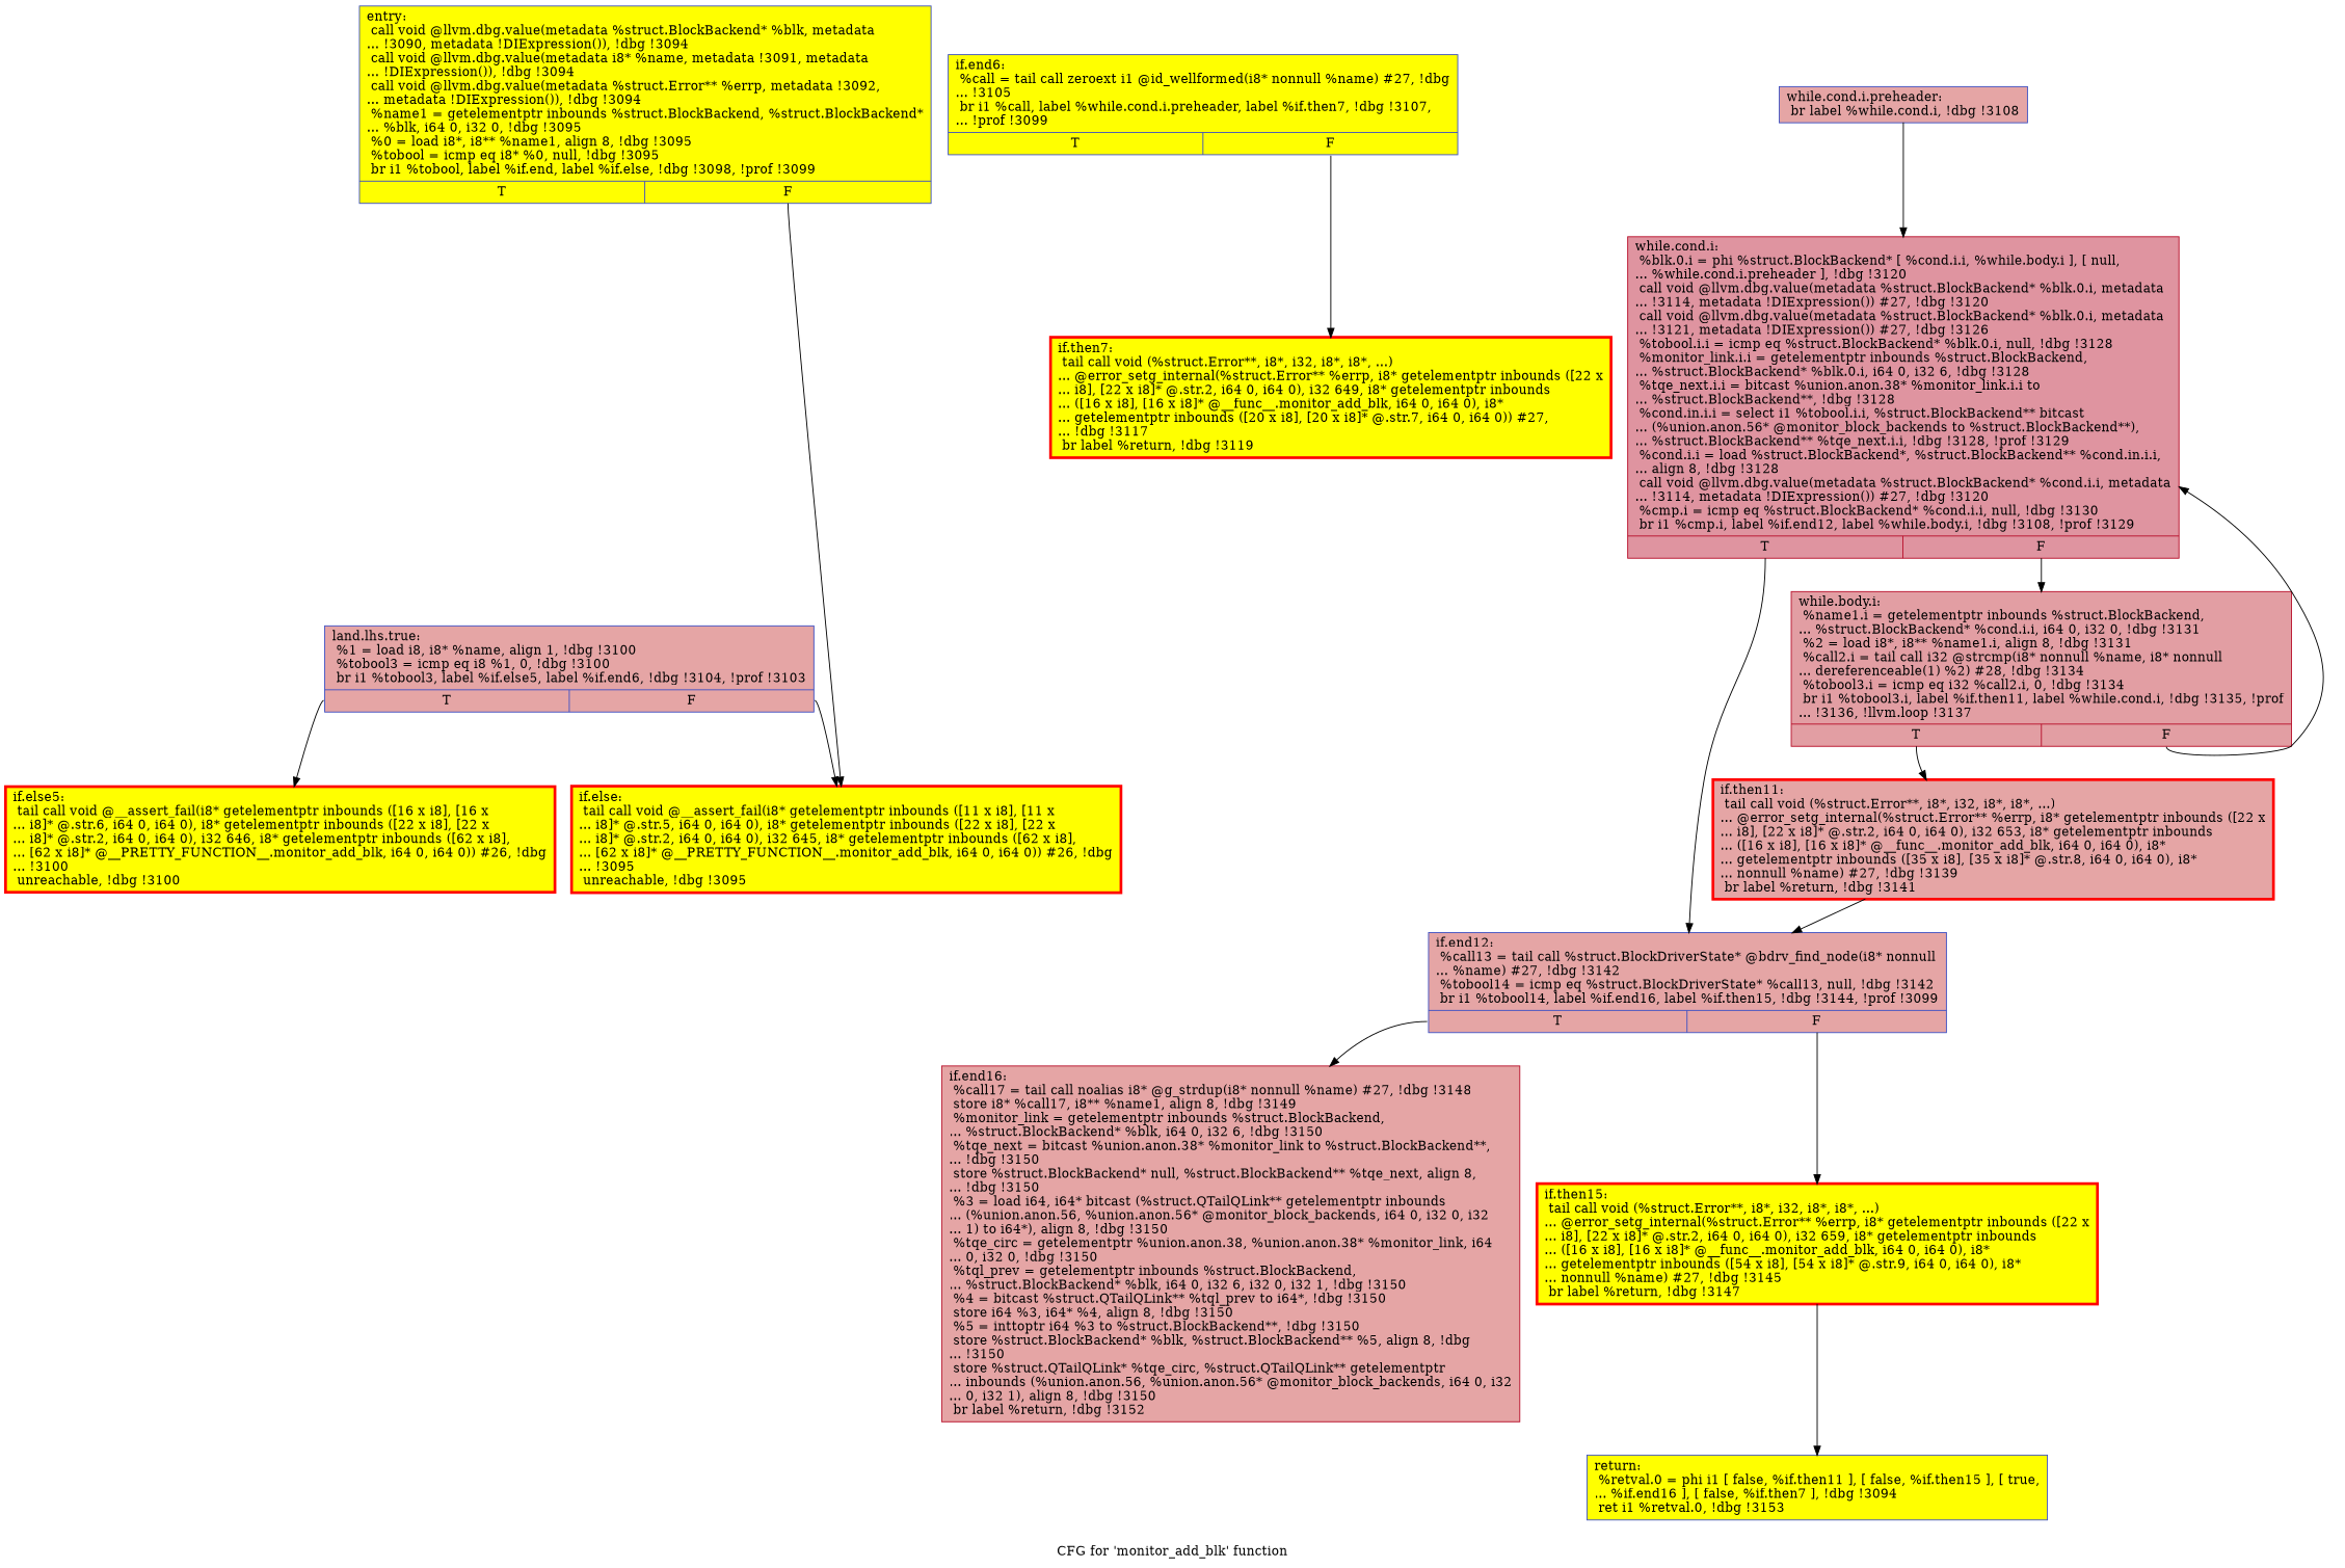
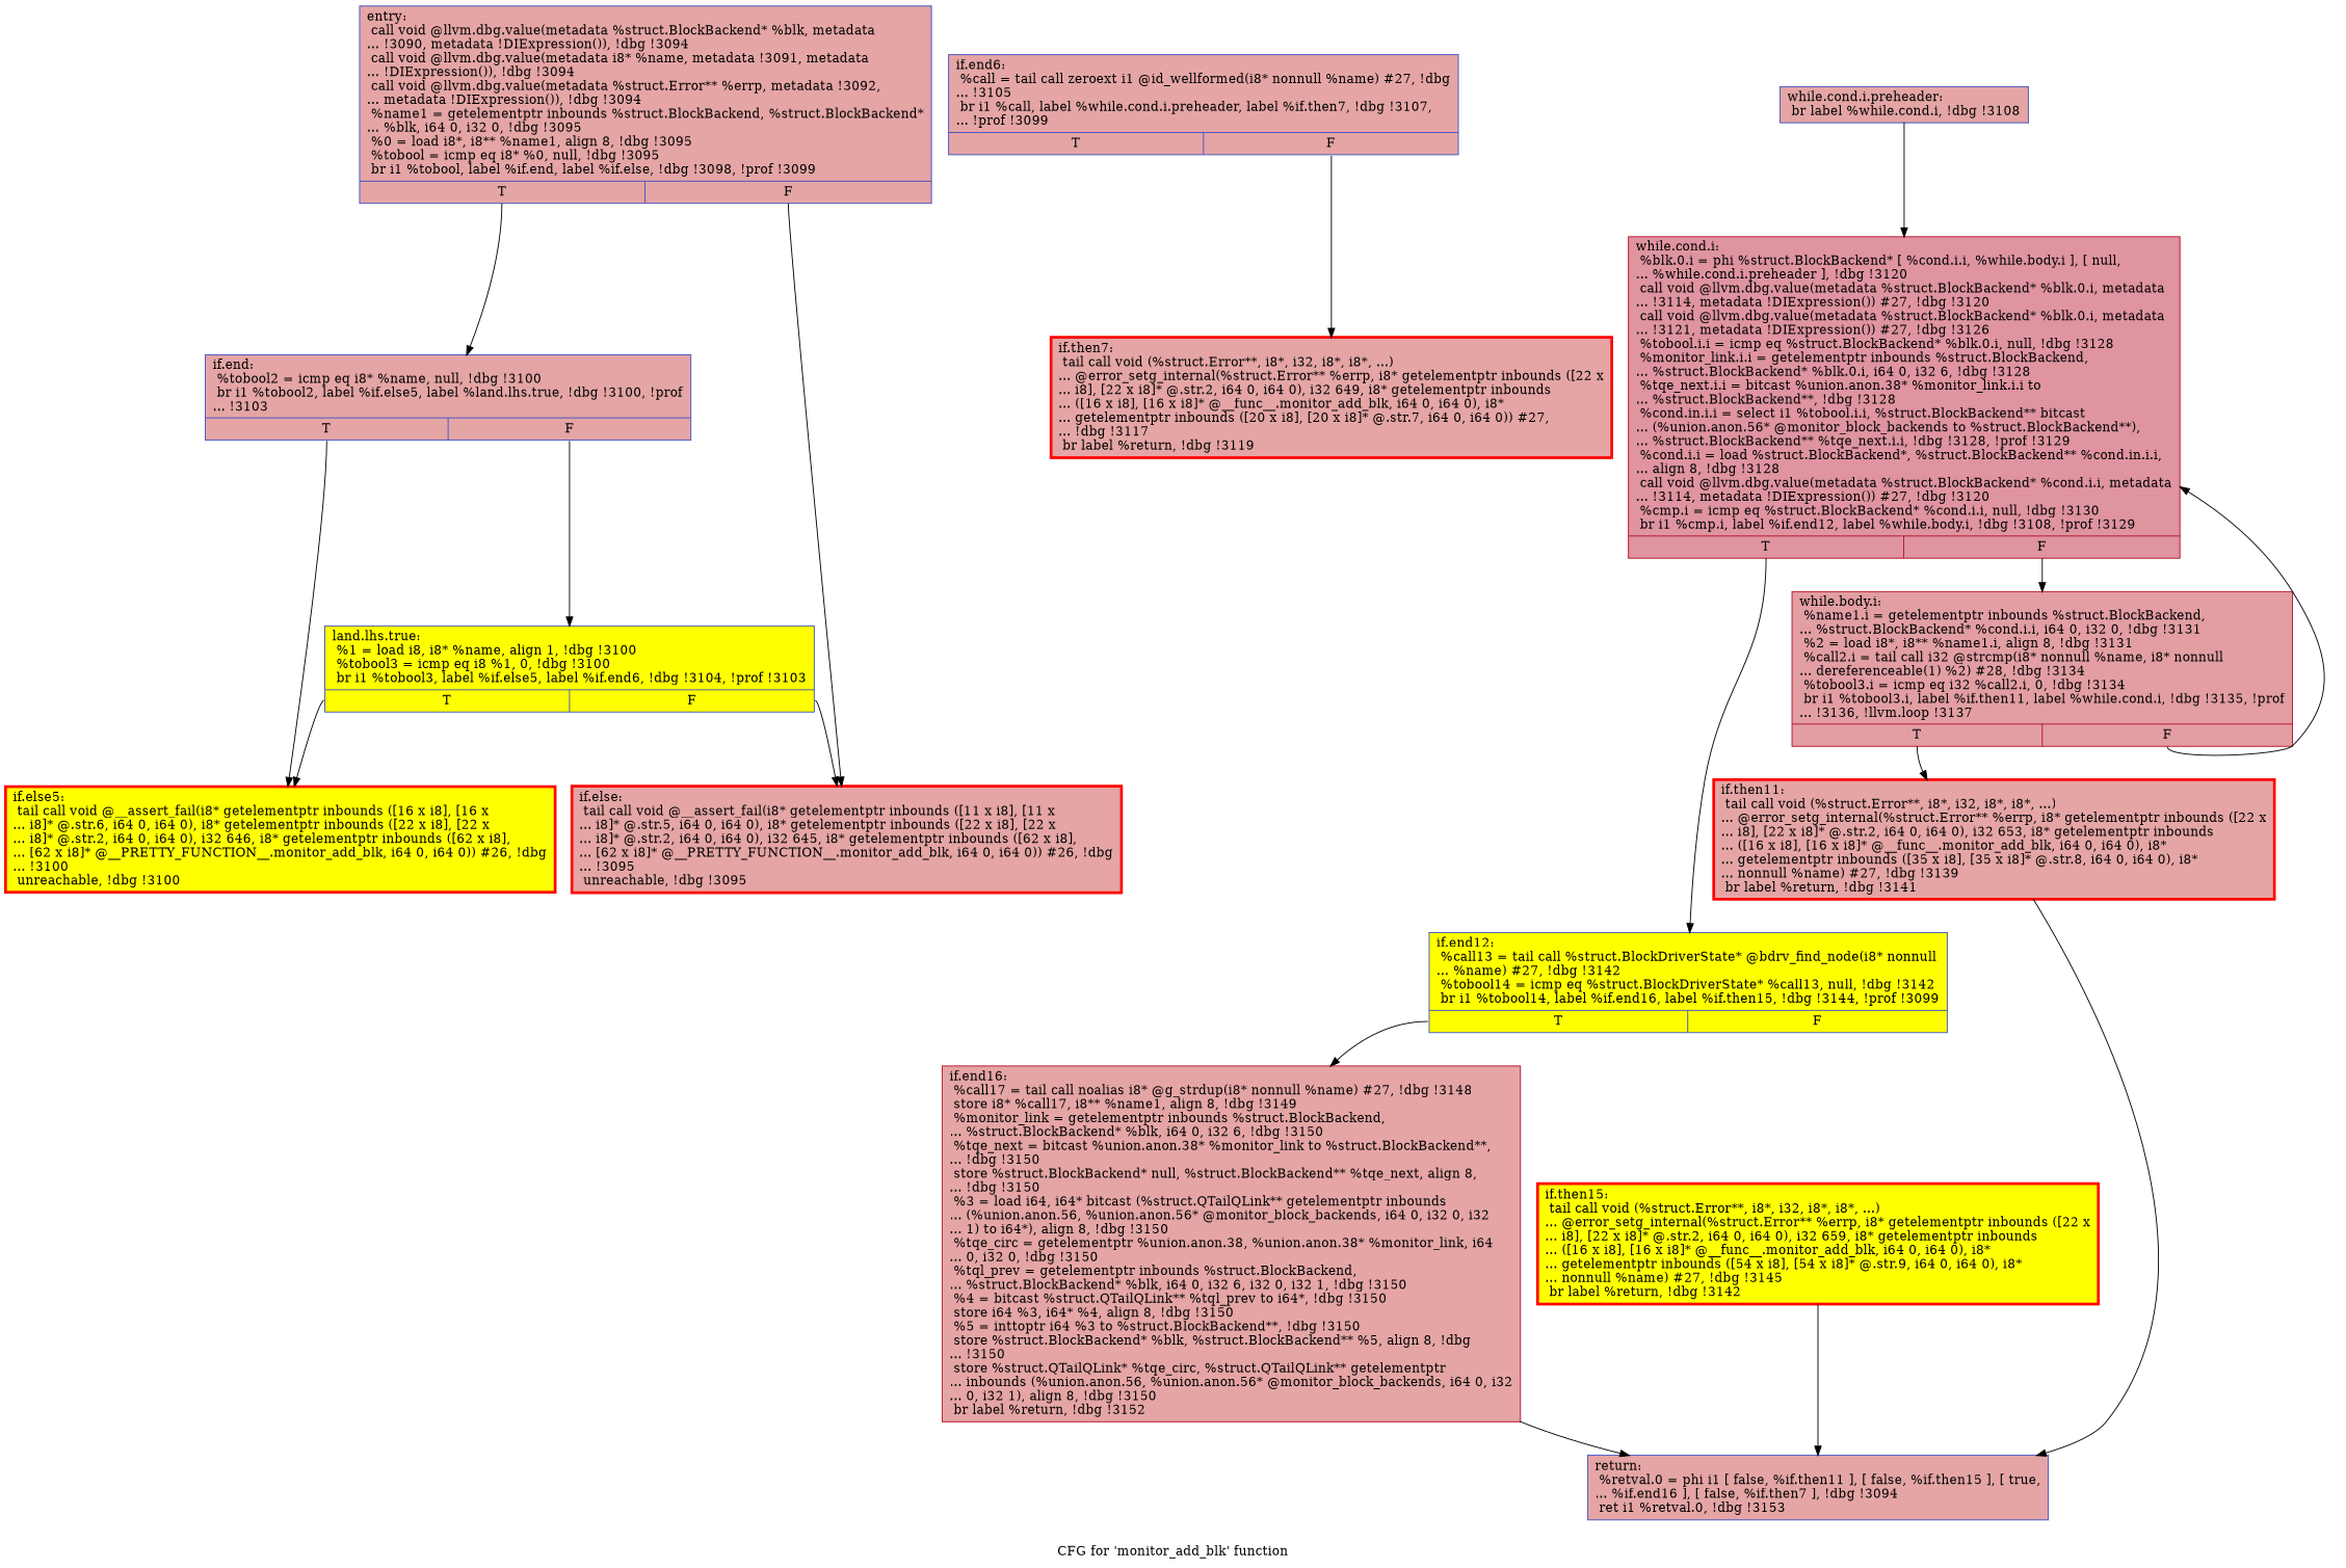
  digraph {
    label="CFG for 'monitor_add_blk' function"
    node [color="#3d50c3ff" fillcolor="#c5333470" shape=record style=filled]
    edge [tailport=s0]
-   n1 [fillcolor=yellow label="{entry:\l  call void @llvm.dbg.value(metadata %struct.BlockBackend* %blk, metadata\l... !3090, metadata !DIExpression()), !dbg !3094\l  call void @llvm.dbg.value(metadata i8* %name, metadata !3091, metadata\l... !DIExpression()), !dbg !3094\l  call void @llvm.dbg.value(metadata %struct.Error** %errp, metadata !3092,\l... metadata !DIExpression()), !dbg !3094\l  %name1 = getelementptr inbounds %struct.BlockBackend, %struct.BlockBackend*\l... %blk, i64 0, i32 0, !dbg !3095\l  %0 = load i8*, i8** %name1, align 8, !dbg !3095\l  %tobool = icmp eq i8* %0, null, !dbg !3095\l  br i1 %tobool, label %if.end, label %if.else, !dbg !3098, !prof !3099\l|{<s0>T|<s1>F}}"]
-   n3 [color=red fillcolor=yellow label="{if.else:                                          \l  tail call void @__assert_fail(i8* getelementptr inbounds ([11 x i8], [11 x\l... i8]* @.str.5, i64 0, i64 0), i8* getelementptr inbounds ([22 x i8], [22 x\l... i8]* @.str.2, i64 0, i64 0), i32 645, i8* getelementptr inbounds ([62 x i8],\l... [62 x i8]* @__PRETTY_FUNCTION__.monitor_add_blk, i64 0, i64 0)) #26, !dbg\l... !3095\l  unreachable, !dbg !3095\l}" penwidth=3.0]
+   n1 [label="{entry:\l  call void @llvm.dbg.value(metadata %struct.BlockBackend* %blk, metadata\l... !3090, metadata !DIExpression()), !dbg !3094\l  call void @llvm.dbg.value(metadata i8* %name, metadata !3091, metadata\l... !DIExpression()), !dbg !3094\l  call void @llvm.dbg.value(metadata %struct.Error** %errp, metadata !3092,\l... metadata !DIExpression()), !dbg !3094\l  %name1 = getelementptr inbounds %struct.BlockBackend, %struct.BlockBackend*\l... %blk, i64 0, i32 0, !dbg !3095\l  %0 = load i8*, i8** %name1, align 8, !dbg !3095\l  %tobool = icmp eq i8* %0, null, !dbg !3095\l  br i1 %tobool, label %if.end, label %if.else, !dbg !3098, !prof !3099\l|{<s0>T|<s1>F}}"]
+   n2 [label="{if.end:                                           \l  %tobool2 = icmp eq i8* %name, null, !dbg !3100\l  br i1 %tobool2, label %if.else5, label %land.lhs.true, !dbg !3100, !prof\l... !3103\l|{<s0>T|<s1>F}}"]
+   n3 [color=red label="{if.else:                                          \l  tail call void @__assert_fail(i8* getelementptr inbounds ([11 x i8], [11 x\l... i8]* @.str.5, i64 0, i64 0), i8* getelementptr inbounds ([22 x i8], [22 x\l... i8]* @.str.2, i64 0, i64 0), i32 645, i8* getelementptr inbounds ([62 x i8],\l... [62 x i8]* @__PRETTY_FUNCTION__.monitor_add_blk, i64 0, i64 0)) #26, !dbg\l... !3095\l  unreachable, !dbg !3095\l}" penwidth=3.0]
    n4 [color=red fillcolor=yellow label="{if.else5:                                         \l  tail call void @__assert_fail(i8* getelementptr inbounds ([16 x i8], [16 x\l... i8]* @.str.6, i64 0, i64 0), i8* getelementptr inbounds ([22 x i8], [22 x\l... i8]* @.str.2, i64 0, i64 0), i32 646, i8* getelementptr inbounds ([62 x i8],\l... [62 x i8]* @__PRETTY_FUNCTION__.monitor_add_blk, i64 0, i64 0)) #26, !dbg\l... !3100\l  unreachable, !dbg !3100\l}" penwidth=3.0]
-   n5 [label="{land.lhs.true:                                    \l  %1 = load i8, i8* %name, align 1, !dbg !3100\l  %tobool3 = icmp eq i8 %1, 0, !dbg !3100\l  br i1 %tobool3, label %if.else5, label %if.end6, !dbg !3104, !prof !3103\l|{<s0>T|<s1>F}}"]
-   n6 [fillcolor=yellow label="{if.end6:                                          \l  %call = tail call zeroext i1 @id_wellformed(i8* nonnull %name) #27, !dbg\l... !3105\l  br i1 %call, label %while.cond.i.preheader, label %if.then7, !dbg !3107,\l... !prof !3099\l|{<s0>T|<s1>F}}"]
-   n7 [color=red fillcolor=yellow label="{if.then7:                                         \l  tail call void (%struct.Error**, i8*, i32, i8*, i8*, ...)\l... @error_setg_internal(%struct.Error** %errp, i8* getelementptr inbounds ([22 x\l... i8], [22 x i8]* @.str.2, i64 0, i64 0), i32 649, i8* getelementptr inbounds\l... ([16 x i8], [16 x i8]* @__func__.monitor_add_blk, i64 0, i64 0), i8*\l... getelementptr inbounds ([20 x i8], [20 x i8]* @.str.7, i64 0, i64 0)) #27,\l... !dbg !3117\l  br label %return, !dbg !3119\l}" penwidth=3.0]
+   n5 [fillcolor=yellow label="{land.lhs.true:                                    \l  %1 = load i8, i8* %name, align 1, !dbg !3100\l  %tobool3 = icmp eq i8 %1, 0, !dbg !3100\l  br i1 %tobool3, label %if.else5, label %if.end6, !dbg !3104, !prof !3103\l|{<s0>T|<s1>F}}"]
+   n6 [label="{if.end6:                                          \l  %call = tail call zeroext i1 @id_wellformed(i8* nonnull %name) #27, !dbg\l... !3105\l  br i1 %call, label %while.cond.i.preheader, label %if.then7, !dbg !3107,\l... !prof !3099\l|{<s0>T|<s1>F}}"]
+   n7 [color=red label="{if.then7:                                         \l  tail call void (%struct.Error**, i8*, i32, i8*, i8*, ...)\l... @error_setg_internal(%struct.Error** %errp, i8* getelementptr inbounds ([22 x\l... i8], [22 x i8]* @.str.2, i64 0, i64 0), i32 649, i8* getelementptr inbounds\l... ([16 x i8], [16 x i8]* @__func__.monitor_add_blk, i64 0, i64 0), i8*\l... getelementptr inbounds ([20 x i8], [20 x i8]* @.str.7, i64 0, i64 0)) #27,\l... !dbg !3117\l  br label %return, !dbg !3119\l}" penwidth=3.0]
    n8 [label="{while.cond.i.preheader:                           \l  br label %while.cond.i, !dbg !3108\l}"]
    n9 [color="#b70d28ff" fillcolor="#b70d2870" label="{while.cond.i:                                     \l  %blk.0.i = phi %struct.BlockBackend* [ %cond.i.i, %while.body.i ], [ null,\l... %while.cond.i.preheader ], !dbg !3120\l  call void @llvm.dbg.value(metadata %struct.BlockBackend* %blk.0.i, metadata\l... !3114, metadata !DIExpression()) #27, !dbg !3120\l  call void @llvm.dbg.value(metadata %struct.BlockBackend* %blk.0.i, metadata\l... !3121, metadata !DIExpression()) #27, !dbg !3126\l  %tobool.i.i = icmp eq %struct.BlockBackend* %blk.0.i, null, !dbg !3128\l  %monitor_link.i.i = getelementptr inbounds %struct.BlockBackend,\l... %struct.BlockBackend* %blk.0.i, i64 0, i32 6, !dbg !3128\l  %tqe_next.i.i = bitcast %union.anon.38* %monitor_link.i.i to\l... %struct.BlockBackend**, !dbg !3128\l  %cond.in.i.i = select i1 %tobool.i.i, %struct.BlockBackend** bitcast\l... (%union.anon.56* @monitor_block_backends to %struct.BlockBackend**),\l... %struct.BlockBackend** %tqe_next.i.i, !dbg !3128, !prof !3129\l  %cond.i.i = load %struct.BlockBackend*, %struct.BlockBackend** %cond.in.i.i,\l... align 8, !dbg !3128\l  call void @llvm.dbg.value(metadata %struct.BlockBackend* %cond.i.i, metadata\l... !3114, metadata !DIExpression()) #27, !dbg !3120\l  %cmp.i = icmp eq %struct.BlockBackend* %cond.i.i, null, !dbg !3130\l  br i1 %cmp.i, label %if.end12, label %while.body.i, !dbg !3108, !prof !3129\l|{<s0>T|<s1>F}}"]
-   n10 [label="{if.end12:                                         \l  %call13 = tail call %struct.BlockDriverState* @bdrv_find_node(i8* nonnull\l... %name) #27, !dbg !3142\l  %tobool14 = icmp eq %struct.BlockDriverState* %call13, null, !dbg !3142\l  br i1 %tobool14, label %if.end16, label %if.then15, !dbg !3144, !prof !3099\l|{<s0>T|<s1>F}}"]
+   n10 [fillcolor=yellow label="{if.end12:                                         \l  %call13 = tail call %struct.BlockDriverState* @bdrv_find_node(i8* nonnull\l... %name) #27, !dbg !3142\l  %tobool14 = icmp eq %struct.BlockDriverState* %call13, null, !dbg !3142\l  br i1 %tobool14, label %if.end16, label %if.then15, !dbg !3144, !prof !3099\l|{<s0>T|<s1>F}}"]
    n11 [color="#b70d28ff" fillcolor="#be242e70" label="{while.body.i:                                     \l  %name1.i = getelementptr inbounds %struct.BlockBackend,\l... %struct.BlockBackend* %cond.i.i, i64 0, i32 0, !dbg !3131\l  %2 = load i8*, i8** %name1.i, align 8, !dbg !3131\l  %call2.i = tail call i32 @strcmp(i8* nonnull %name, i8* nonnull\l... dereferenceable(1) %2) #28, !dbg !3134\l  %tobool3.i = icmp eq i32 %call2.i, 0, !dbg !3134\l  br i1 %tobool3.i, label %if.then11, label %while.cond.i, !dbg !3135, !prof\l... !3136, !llvm.loop !3137\l|{<s0>T|<s1>F}}"]
-   n12 [fillcolor=yellow label="{return:                                           \l  %retval.0 = phi i1 [ false, %if.then11 ], [ false, %if.then15 ], [ true,\l... %if.end16 ], [ false, %if.then7 ], !dbg !3094\l  ret i1 %retval.0, !dbg !3153\l}"]
+   n12 [label="{return:                                           \l  %retval.0 = phi i1 [ false, %if.then11 ], [ false, %if.then15 ], [ true,\l... %if.end16 ], [ false, %if.then7 ], !dbg !3094\l  ret i1 %retval.0, !dbg !3153\l}"]
    n13 [color="#b70d28ff" label="{if.end16:                                         \l  %call17 = tail call noalias i8* @g_strdup(i8* nonnull %name) #27, !dbg !3148\l  store i8* %call17, i8** %name1, align 8, !dbg !3149\l  %monitor_link = getelementptr inbounds %struct.BlockBackend,\l... %struct.BlockBackend* %blk, i64 0, i32 6, !dbg !3150\l  %tqe_next = bitcast %union.anon.38* %monitor_link to %struct.BlockBackend**,\l... !dbg !3150\l  store %struct.BlockBackend* null, %struct.BlockBackend** %tqe_next, align 8,\l... !dbg !3150\l  %3 = load i64, i64* bitcast (%struct.QTailQLink** getelementptr inbounds\l... (%union.anon.56, %union.anon.56* @monitor_block_backends, i64 0, i32 0, i32\l... 1) to i64*), align 8, !dbg !3150\l  %tqe_circ = getelementptr %union.anon.38, %union.anon.38* %monitor_link, i64\l... 0, i32 0, !dbg !3150\l  %tql_prev = getelementptr inbounds %struct.BlockBackend,\l... %struct.BlockBackend* %blk, i64 0, i32 6, i32 0, i32 1, !dbg !3150\l  %4 = bitcast %struct.QTailQLink** %tql_prev to i64*, !dbg !3150\l  store i64 %3, i64* %4, align 8, !dbg !3150\l  %5 = inttoptr i64 %3 to %struct.BlockBackend**, !dbg !3150\l  store %struct.BlockBackend* %blk, %struct.BlockBackend** %5, align 8, !dbg\l... !3150\l  store %struct.QTailQLink* %tqe_circ, %struct.QTailQLink** getelementptr\l... inbounds (%union.anon.56, %union.anon.56* @monitor_block_backends, i64 0, i32\l... 0, i32 1), align 8, !dbg !3150\l  br label %return, !dbg !3152\l}"]
-   n14 [color=red fillcolor=yellow label="{if.then15:                                        \l  tail call void (%struct.Error**, i8*, i32, i8*, i8*, ...)\l... @error_setg_internal(%struct.Error** %errp, i8* getelementptr inbounds ([22 x\l... i8], [22 x i8]* @.str.2, i64 0, i64 0), i32 659, i8* getelementptr inbounds\l... ([16 x i8], [16 x i8]* @__func__.monitor_add_blk, i64 0, i64 0), i8*\l... getelementptr inbounds ([54 x i8], [54 x i8]* @.str.9, i64 0, i64 0), i8*\l... nonnull %name) #27, !dbg !3145\l  br label %return, !dbg !3147\l}" penwidth=3.0]
+   n14 [color=red fillcolor=yellow label="{if.then15:                                        \l  tail call void (%struct.Error**, i8*, i32, i8*, i8*, ...)\l... @error_setg_internal(%struct.Error** %errp, i8* getelementptr inbounds ([22 x\l... i8], [22 x i8]* @.str.2, i64 0, i64 0), i32 659, i8* getelementptr inbounds\l... ([16 x i8], [16 x i8]* @__func__.monitor_add_blk, i64 0, i64 0), i8*\l... getelementptr inbounds ([54 x i8], [54 x i8]* @.str.9, i64 0, i64 0), i8*\l... nonnull %name) #27, !dbg !3145\l  br label %return, !dbg !3142\l}" penwidth=3.0]
    n15 [color=red label="{if.then11:                                        \l  tail call void (%struct.Error**, i8*, i32, i8*, i8*, ...)\l... @error_setg_internal(%struct.Error** %errp, i8* getelementptr inbounds ([22 x\l... i8], [22 x i8]* @.str.2, i64 0, i64 0), i32 653, i8* getelementptr inbounds\l... ([16 x i8], [16 x i8]* @__func__.monitor_add_blk, i64 0, i64 0), i8*\l... getelementptr inbounds ([35 x i8], [35 x i8]* @.str.8, i64 0, i64 0), i8*\l... nonnull %name) #27, !dbg !3139\l  br label %return, !dbg !3141\l}" penwidth=3.0]
+   n1 -> n2
    n1 -> n3 [tailport=s1]
+   n2 -> n4
+   n2 -> n5 [tailport=s1]
    n5 -> n3 [tailport=s1]
    n5 -> n4
    n6 -> n7 [tailport=s1]
    n8 -> n9
    n9 -> n10
    n9 -> n11 [tailport=s1]
    n10 -> n13
-   n10 -> n14 [tailport=s1]
    n11 -> n9 [tailport=s1]
    n11 -> n15
+   n13 -> n12
    n14 -> n12
-   n15 -> n10
+   n15 -> n12
  }
